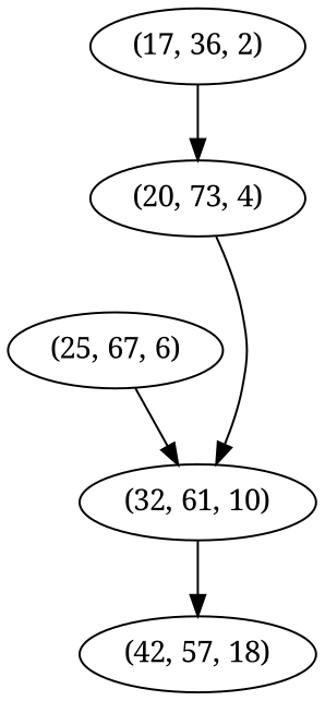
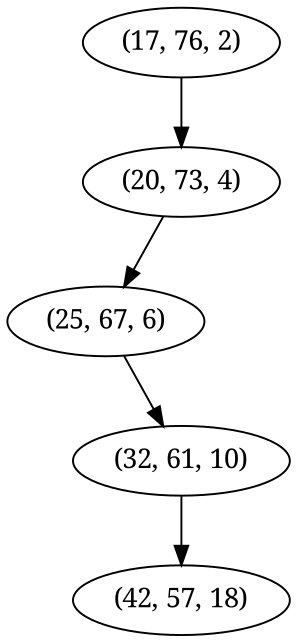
  digraph {
    fontname="Noto Serif"
    node [fontname="Noto Serif"]
    edge [fontname="Noto Serif"]
-   "(17, 76, 2)" [label="(17, 36, 2)"]
+   "(17, 76, 2)"
    "(20, 73, 4)"
    n3 [label="(25, 67, 6)"]
    "(32, 61, 10)"
    n5 [label="(42, 57, 18)"]
    "(17, 76, 2)" -> "(20, 73, 4)"
-   "(20, 73, 4)" -> "(32, 61, 10)"
+   "(20, 73, 4)" -> n3
    n3 -> "(32, 61, 10)"
    "(32, 61, 10)" -> n5
  }
